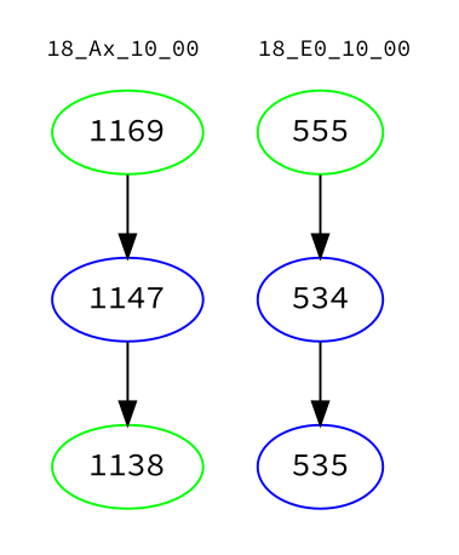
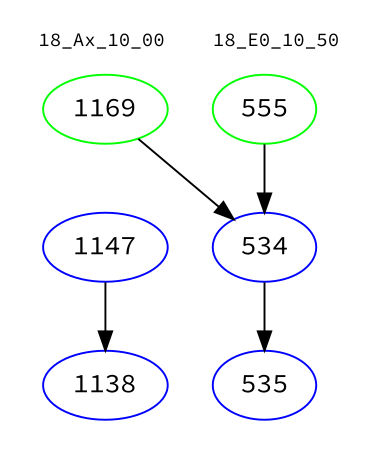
  digraph {
    fontname="Source Code Pro"
    node [color=blue fontname="Source Code Pro"]
    edge [color=black fontname="Source Code Pro"]
    n1 [color=green label=1169]
    n2 [label=1147]
-   n3 [color=green label=1138]
+   n3 [label=1138]
    n4 [color=green label=555]
    n5 [label=534]
    n6 [label=535]
    subgraph cluster_1 {
      color=white
      fontsize=10
      label="18_Ax_10_00"
      n1
      n2
      n3
    }
    subgraph cluster_2 {
      color=white
      fontsize=10
-     label="18_E0_10_00"
+     label="18_E0_10_50"
      n4
      n5
      n6
    }
-   n1 -> n2
+   n1 -> n5
    n2 -> n3
    n4 -> n5
    n5 -> n6
  }
